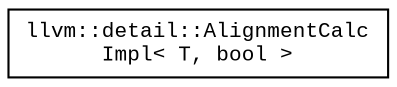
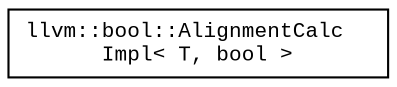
  digraph {
    rankdir=LR
    fontname="Liberation Mono"
-   n1 [color=black fillcolor=white fontname="Liberation Mono" fontsize=10 height=0.2 label="llvm::detail::AlignmentCalc\lImpl\< T, bool \>" shape=record style=filled width=0.4]
+   n1 [color=black fillcolor=white fontname="Liberation Mono" fontsize=10 height=0.2 label="llvm::bool::AlignmentCalc\lImpl\< T, bool \>" shape=record style=filled width=0.4]
  }
